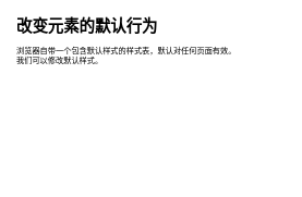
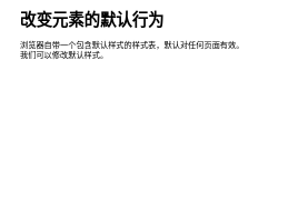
  <mxCell id="0" />
  <mxCell id="1" parent="0" />
- <mxCell id="2" value="&lt;h1&gt;改变元素的默认行为&lt;/h1&gt;&lt;div&gt;浏览器自带一个包含默认样式的样式表，默认对任何页面有效。&lt;/div&gt;&lt;div&gt;我们可以修改默认样式。&lt;/div&gt;" style="text;html=1;strokeColor=none;fillColor=none;spacing=5;spacingTop=-20;whiteSpace=wrap;overflow=hidden;rounded=0;" vertex="1" parent="1"><mxGeometry x="20" y="20" width="420" height="260" as="geometry" /></mxCell>
+ <mxCell id="2" value="&lt;h1&gt;改变元素的默认行为&lt;/h1&gt;&lt;div&gt;浏览器自带一个包含默认样式的样式表，默认对任何页面有效。&lt;/div&gt;&lt;div&gt;我们可以修改默认样式。&lt;/div&gt;" style="text;html=1;strokeColor=none;fillColor=none;spacing=5;spacingTop=-20;whiteSpace=wrap;overflow=hidden;rounded=0;" vertex="1" parent="1"><mxGeometry x="25" y="10" width="420" height="260" as="geometry" /></mxCell>
